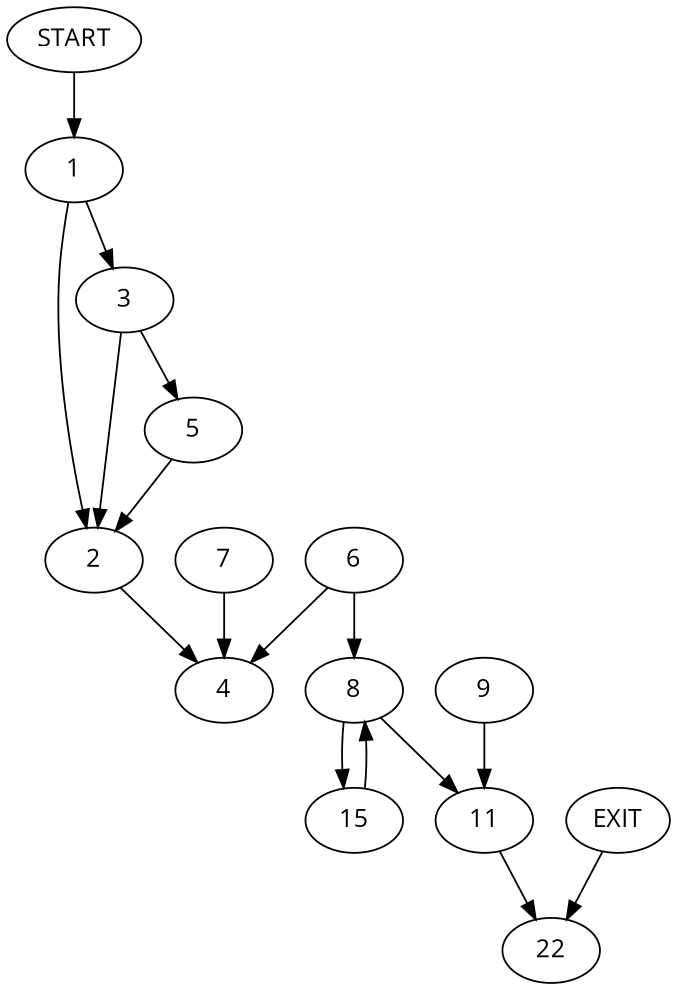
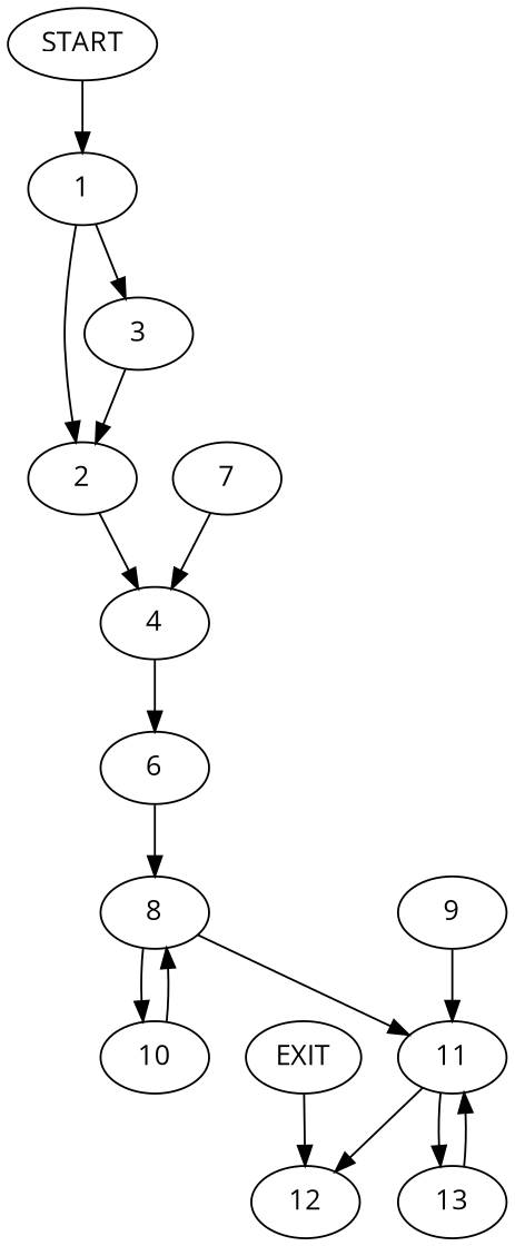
  digraph {
    fontname="Open Sans"
    node [fontname="Open Sans"]
    edge [fontname="Open Sans"]
    n1 [label=START]
    1
    2
    3
    n5 [label=EXIT]
-   12 [label=22]
+   12
    4
-   5
    6
    8
    7
-   10 [label=15]
+   10
    11
    9
+   13
    n1 -> 1
    1 -> 2
    1 -> 3
    2 -> 4
    3 -> 2
-   3 -> 5
    n5 -> 12
-   6 -> 4
-   5 -> 2
+   4 -> 6
    6 -> 8
    8 -> 10
    8 -> 11
    7 -> 4
    10 -> 8
    11 -> 12
+   11 -> 13
    9 -> 11
+   13 -> 11
  }
